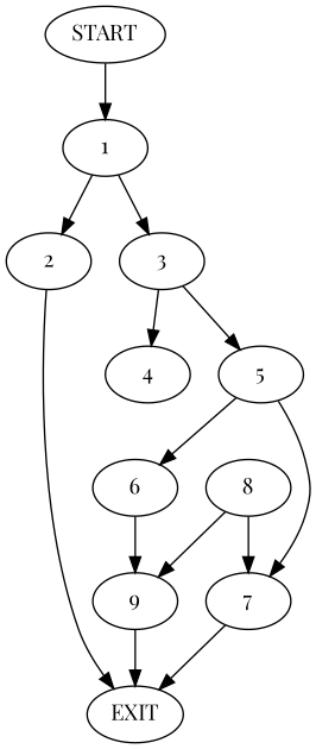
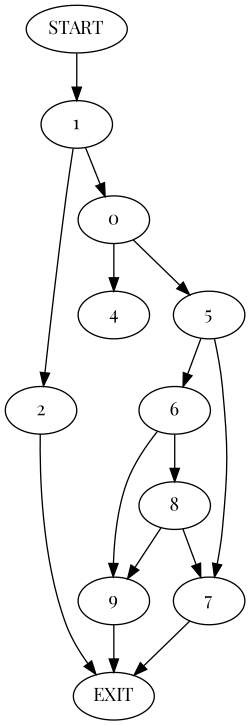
  digraph {
    fontname="Playfair Display"
    node [fontname="Playfair Display"]
    edge [fontname="Playfair Display"]
    n1 [label=START]
    1
    2
-   3
+   3 [label=0]
    n5 [label=EXIT]
    4
    5
    6
    7
    8
    9
    n1 -> 1
    1 -> 2
    1 -> 3
    2 -> n5
    3 -> 4
    3 -> 5
    5 -> 6
    5 -> 7
+   6 -> 8
    6 -> 9
    7 -> n5
    8 -> 7
    8 -> 9
    9 -> n5
  }
